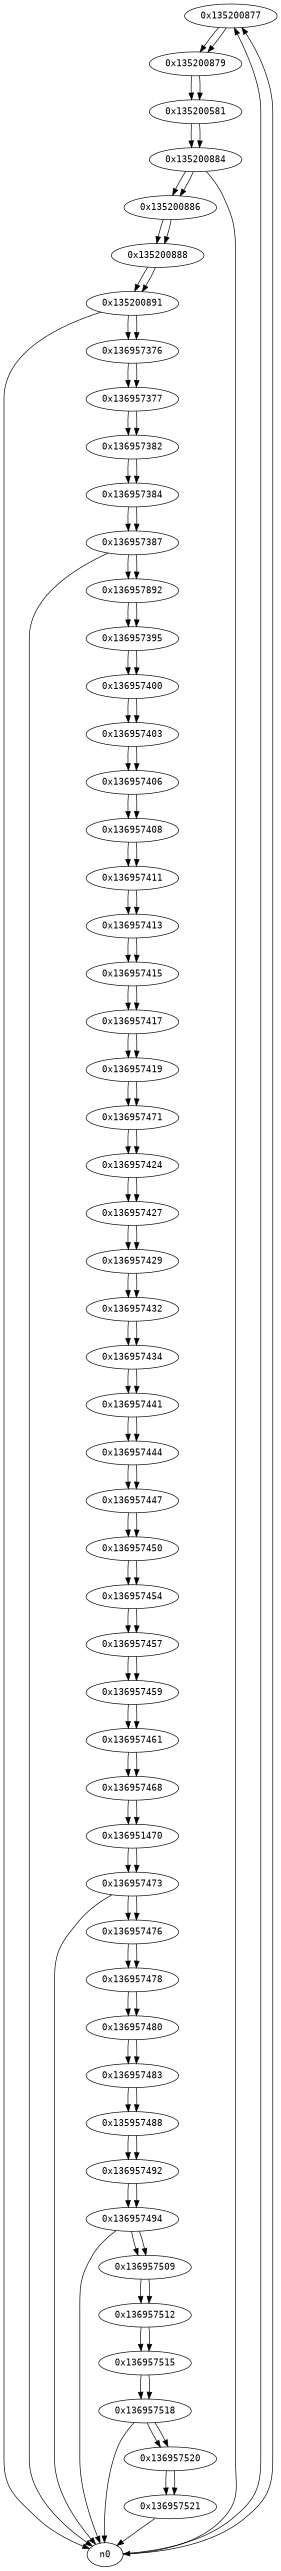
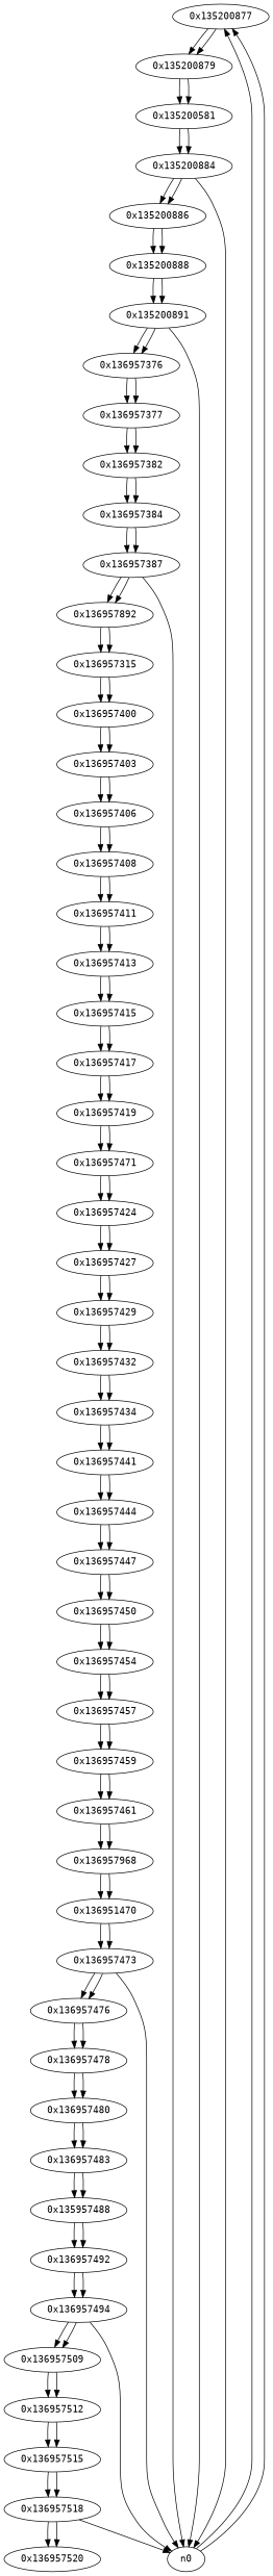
  digraph {
    fontname="DejaVu Sans Mono"
    node [fontname="DejaVu Sans Mono"]
    edge [fontname="DejaVu Sans Mono"]
    n1 [label="0x135200877"]
    n2 [label="0x135200879"]
    n3 [label="0x135200581"]
    n4 [label="0x135200884"]
    n5 [label="0x135200886"]
    n0
    n6 [label="0x135200888"]
    n7 [label="0x135200891"]
    n8 [label="0x136957376"]
    n9 [label="0x136957377"]
    n10 [label="0x136957382"]
    n11 [label="0x136957384"]
    n12 [label="0x136957387"]
    n13 [label="0x136957892"]
-   n14 [label="0x136957395"]
+   n14 [label="0x136957315"]
    n15 [label="0x136957400"]
    n16 [label="0x136957403"]
    n17 [label="0x136957406"]
    n18 [label="0x136957408"]
    n19 [label="0x136957411"]
    n20 [label="0x136957413"]
    n21 [label="0x136957415"]
    n22 [label="0x136957417"]
    n23 [label="0x136957419"]
    n24 [label="0x136957471"]
    n25 [label="0x136957424"]
    n26 [label="0x136957427"]
    n27 [label="0x136957429"]
    n28 [label="0x136957432"]
    n29 [label="0x136957434"]
    n30 [label="0x136957441"]
    n31 [label="0x136957444"]
    n32 [label="0x136957447"]
    n33 [label="0x136957450"]
    n34 [label="0x136957454"]
    n35 [label="0x136957457"]
    n36 [label="0x136957459"]
    n37 [label="0x136957461"]
-   n38 [label="0x136957468"]
+   n38 [label="0x136957968"]
    n39 [label="0x136951470"]
    n40 [label="0x136957473"]
    n41 [label="0x136957476"]
    n42 [label="0x136957478"]
    n43 [label="0x136957480"]
    n44 [label="0x136957483"]
    n45 [label="0x135957488"]
    n46 [label="0x136957492"]
    n47 [label="0x136957494"]
    n48 [label="0x136957509"]
    n49 [label="0x136957512"]
    n50 [label="0x136957515"]
    n51 [label="0x136957518"]
    n52 [label="0x136957520"]
-   n53 [label="0x136957521"]
    n1 -> n2
    n1 -> n2
    n2 -> n3
    n2 -> n3
    n3 -> n4
    n3 -> n4
    n4 -> n5
    n4 -> n5
    n4 -> n0
    n5 -> n6
    n5 -> n6
    n0 -> n1
    n0 -> n1
    n6 -> n7
    n6 -> n7
    n7 -> n0
    n7 -> n8
    n7 -> n8
    n8 -> n9
    n8 -> n9
    n9 -> n10
    n9 -> n10
    n10 -> n11
    n10 -> n11
    n11 -> n12
    n11 -> n12
    n12 -> n0
    n12 -> n13
    n12 -> n13
    n13 -> n14
    n13 -> n14
    n14 -> n15
    n14 -> n15
    n15 -> n16
    n15 -> n16
    n16 -> n17
    n16 -> n17
    n17 -> n18
    n17 -> n18
    n18 -> n19
    n18 -> n19
    n19 -> n20
    n19 -> n20
    n20 -> n21
    n20 -> n21
    n21 -> n22
    n21 -> n22
    n22 -> n23
    n22 -> n23
    n23 -> n24
    n23 -> n24
    n24 -> n25
    n24 -> n25
    n25 -> n26
    n25 -> n26
    n26 -> n27
    n26 -> n27
    n27 -> n28
    n27 -> n28
    n28 -> n29
    n28 -> n29
    n29 -> n30
    n29 -> n30
    n30 -> n31
    n30 -> n31
    n31 -> n32
    n31 -> n32
    n32 -> n33
    n32 -> n33
    n33 -> n34
    n33 -> n34
    n34 -> n35
    n34 -> n35
    n35 -> n36
    n35 -> n36
    n36 -> n37
    n36 -> n37
    n37 -> n38
    n37 -> n38
    n38 -> n39
    n38 -> n39
    n39 -> n40
    n39 -> n40
    n40 -> n0
    n40 -> n41
    n40 -> n41
    n41 -> n42
    n41 -> n42
    n42 -> n43
    n42 -> n43
    n43 -> n44
    n43 -> n44
    n44 -> n45
    n44 -> n45
    n45 -> n46
    n45 -> n46
    n46 -> n47
    n46 -> n47
    n47 -> n0
    n47 -> n48
    n47 -> n48
    n48 -> n49
    n48 -> n49
    n49 -> n50
    n49 -> n50
    n50 -> n51
    n50 -> n51
    n51 -> n0
    n51 -> n52
    n51 -> n52
-   n52 -> n53
-   n52 -> n53
-   n53 -> n0
  }
